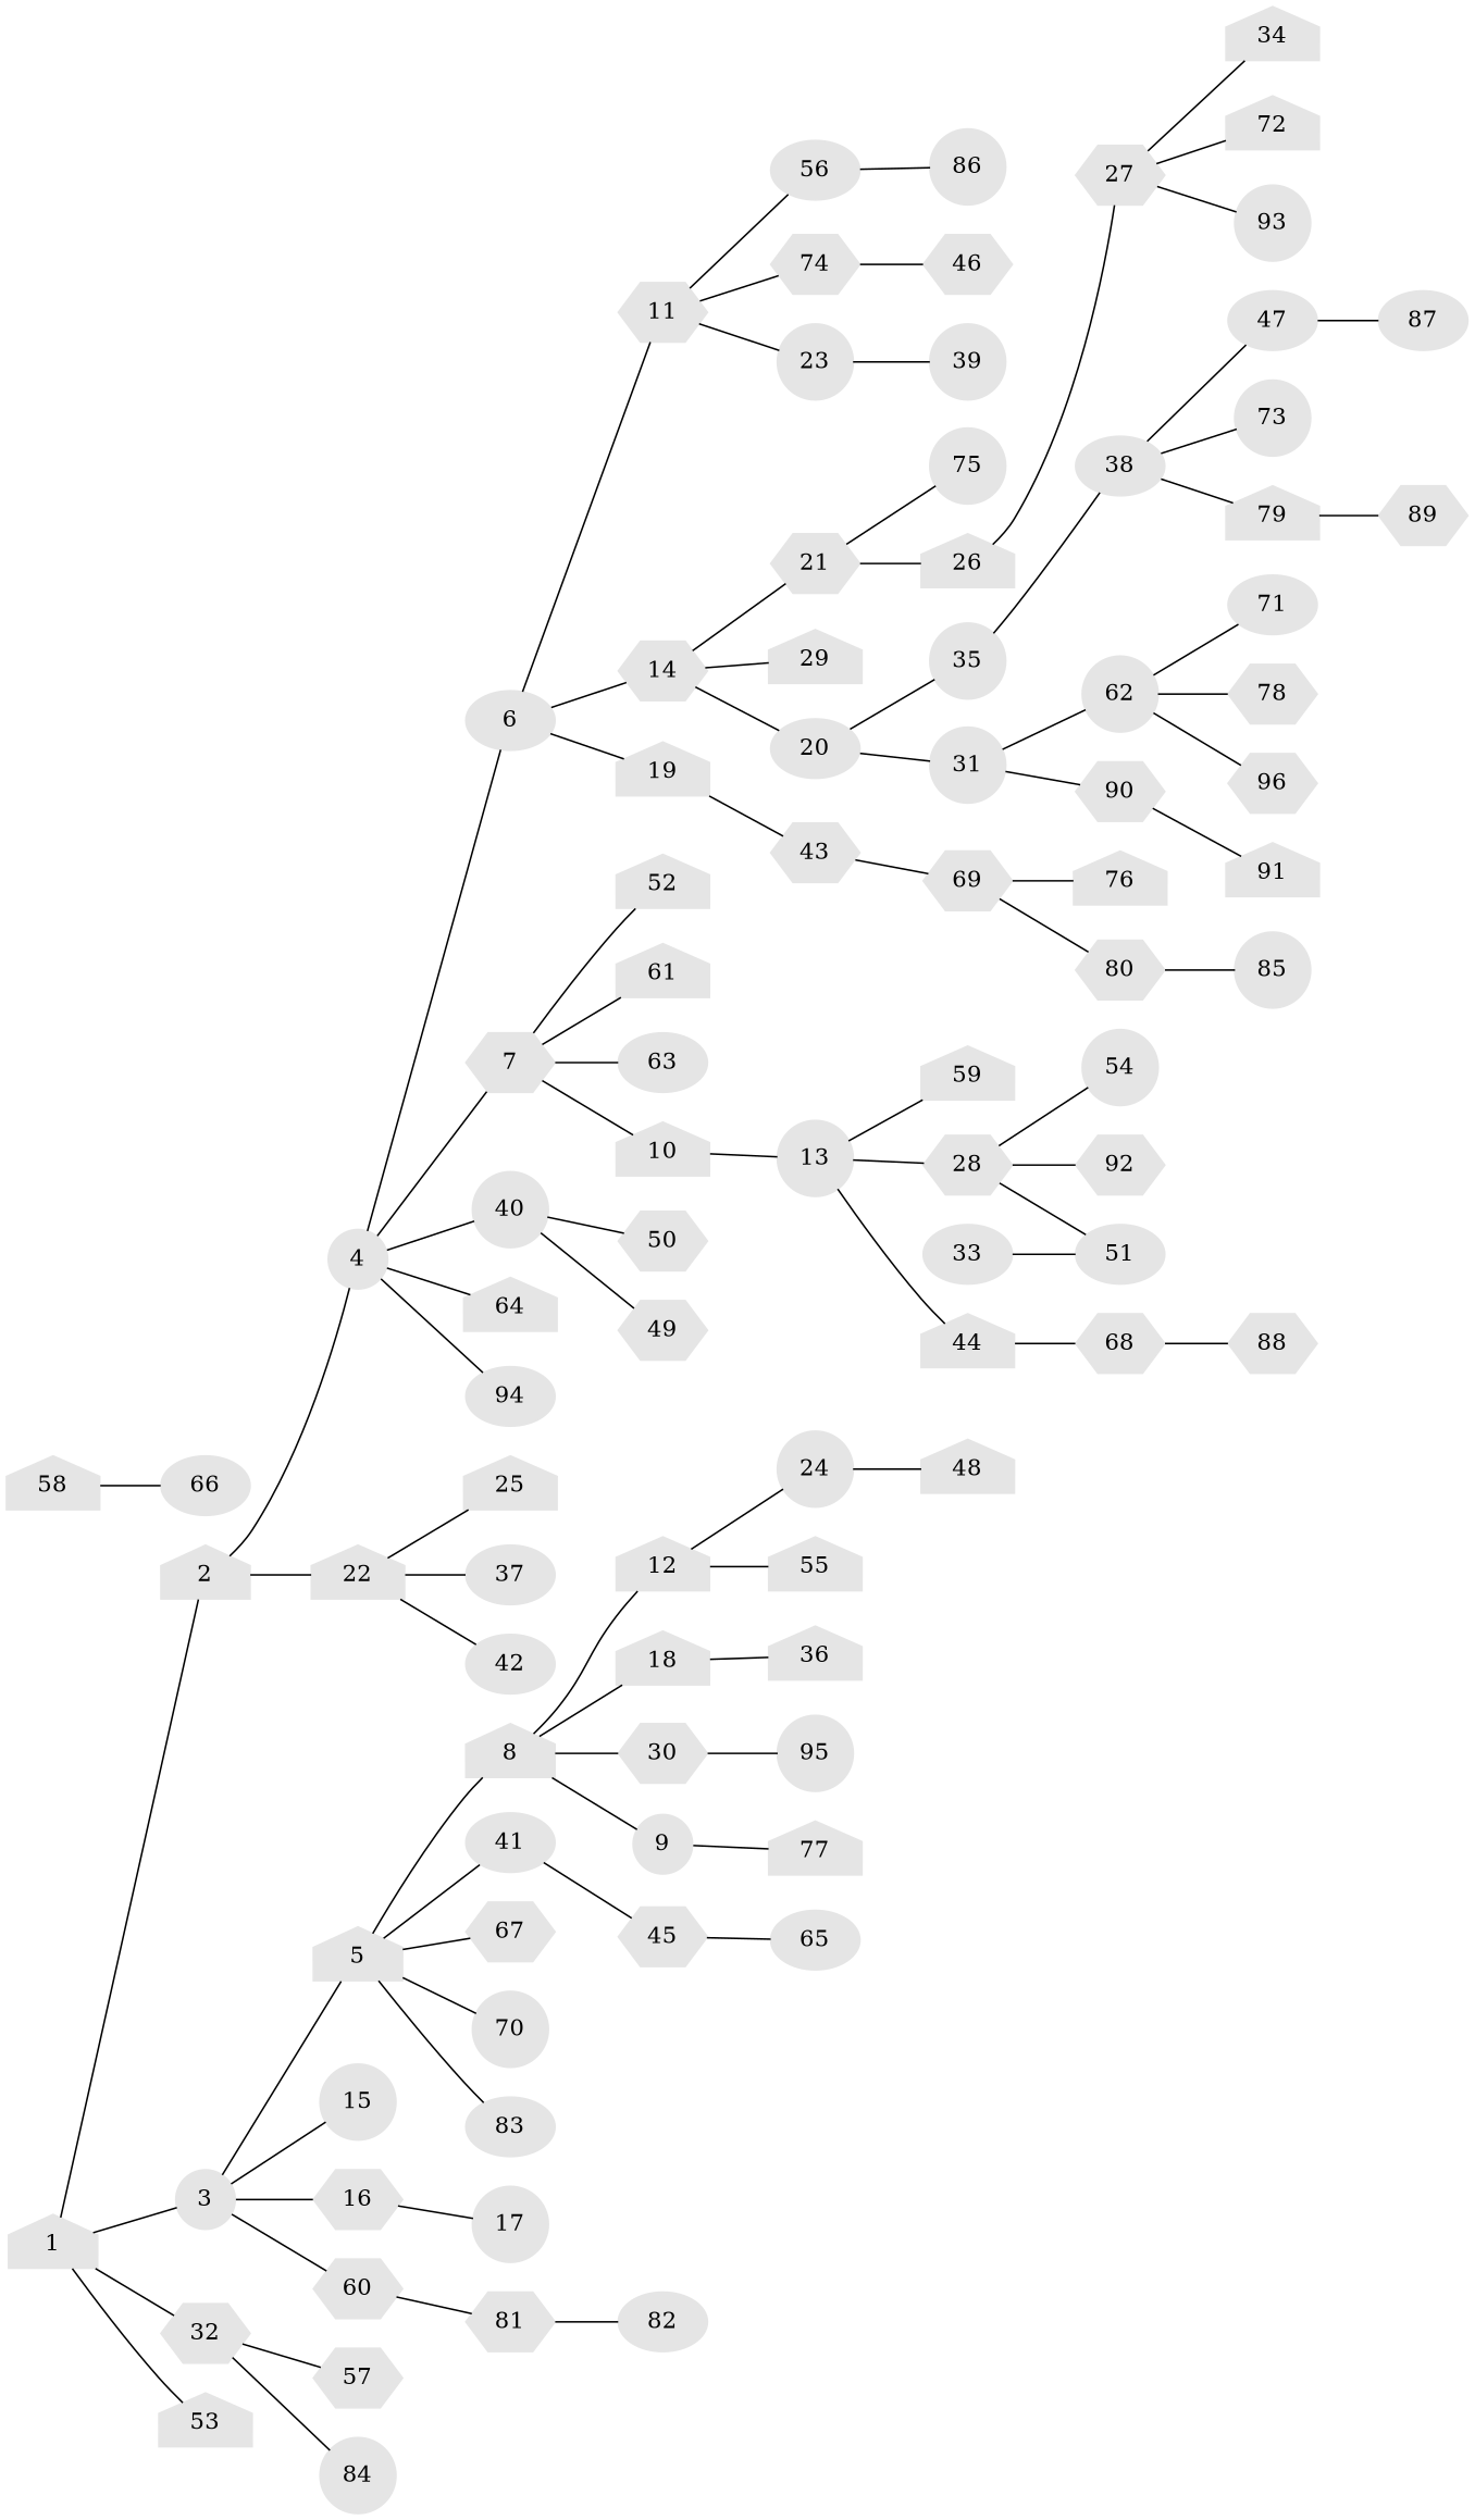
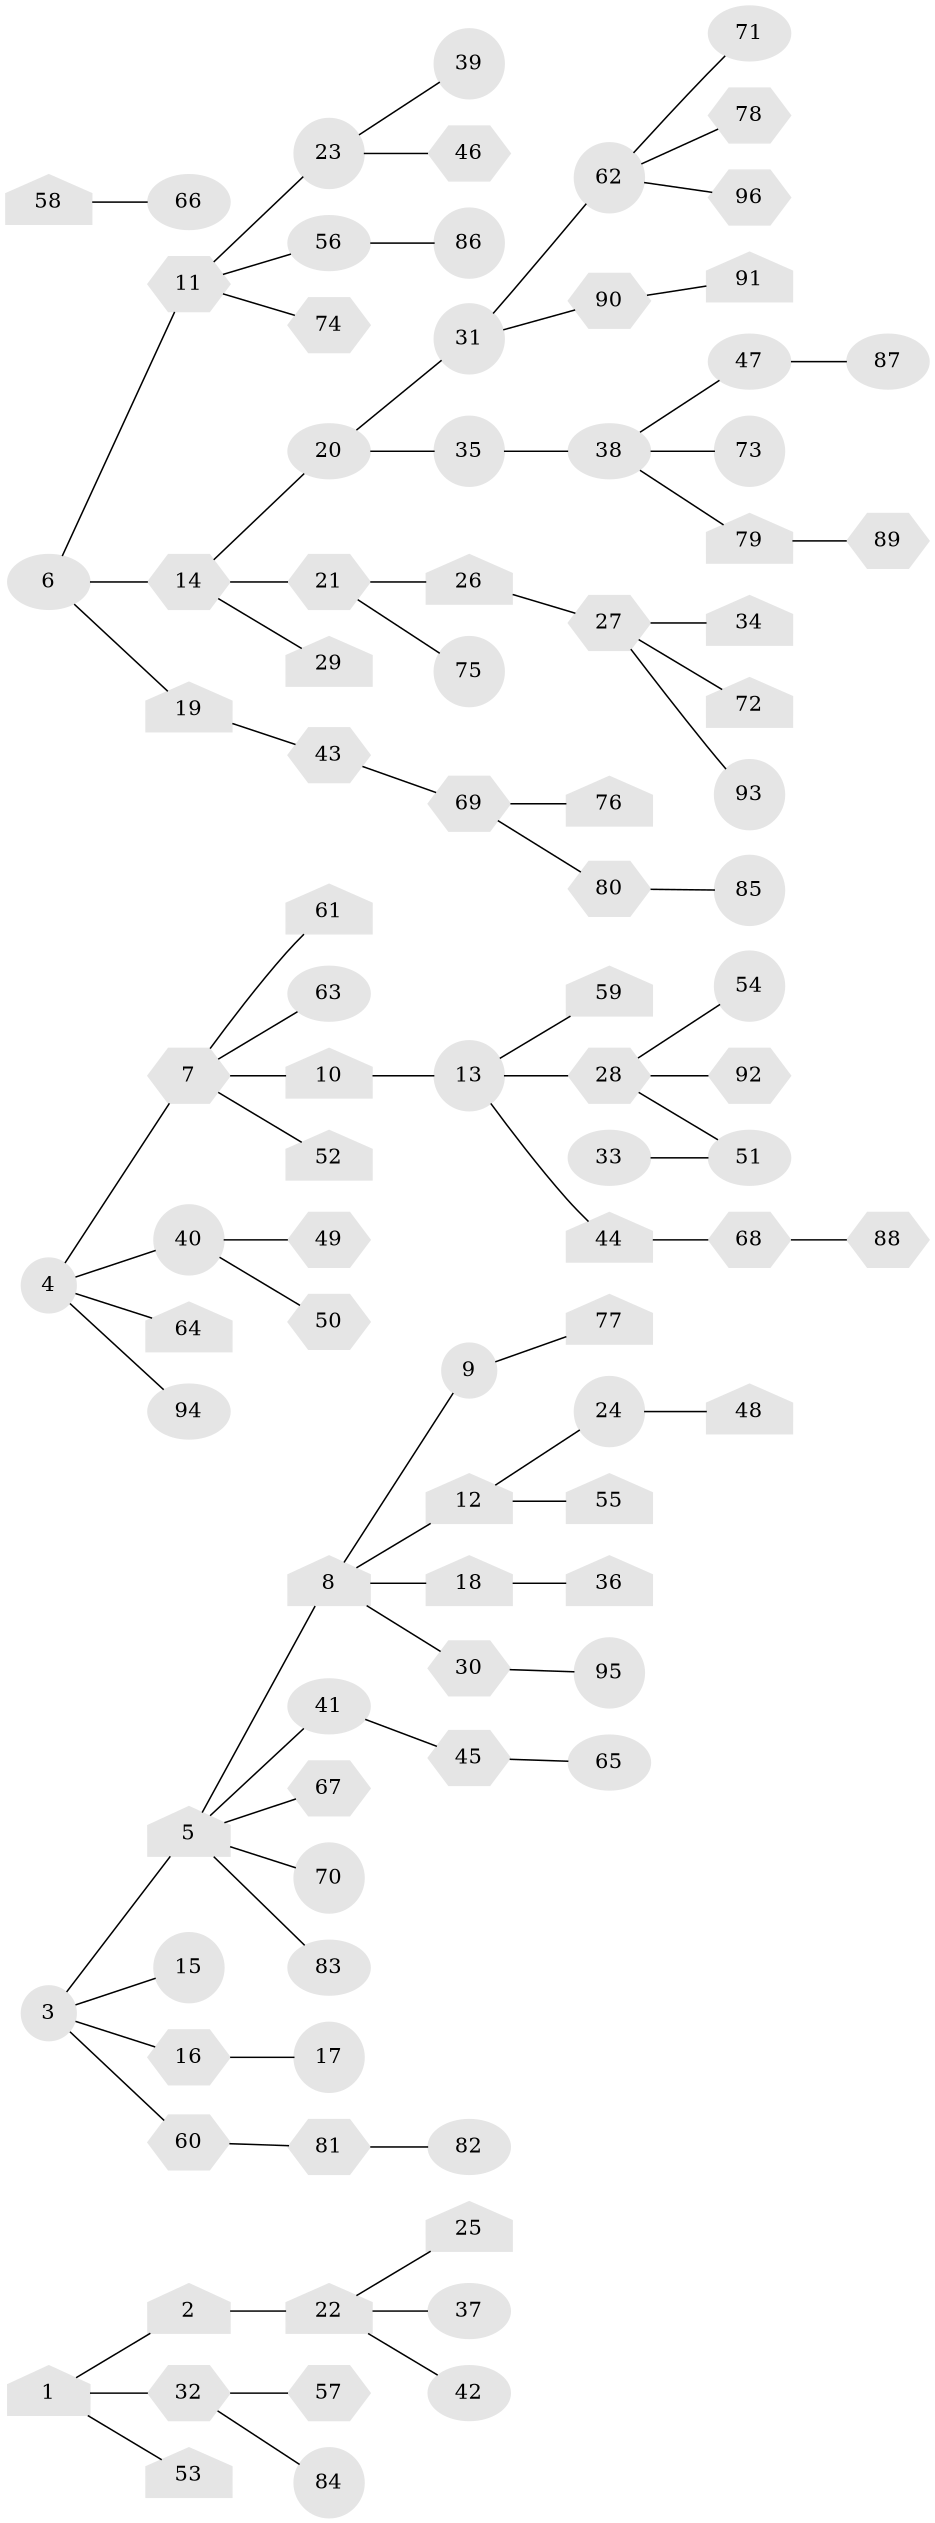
  graph {
    rankdir=LR
    node [color=gray90 shape=house style=filled]
    1
    2
    3 [shape=circle]
    32 [shape=hexagon]
    53
    4 [shape=circle]
    22
    5
    15 [shape=circle]
    16 [shape=hexagon]
    60 [shape=hexagon]
    57 [shape=hexagon]
    84 [shape=circle]
    6 [shape=ellipse]
    7 [shape=hexagon]
    40 [shape=circle]
    64
    94 [shape=ellipse]
    25
    37 [shape=ellipse]
    42 [shape=ellipse]
    8
    41 [shape=ellipse]
    67 [shape=hexagon]
    70 [shape=circle]
    83 [shape=ellipse]
    17 [shape=circle]
    81 [shape=hexagon]
    11 [shape=hexagon]
    14 [shape=hexagon]
    19
    10
    52
    61
    63 [shape=ellipse]
    49 [shape=hexagon]
    50 [shape=hexagon]
    9 [shape=circle]
    12
    18
    30 [shape=hexagon]
    45 [shape=hexagon]
    23 [shape=circle]
    56 [shape=ellipse]
    74 [shape=hexagon]
    20 [shape=ellipse]
    21 [shape=hexagon]
    29
    43 [shape=hexagon]
    13 [shape=circle]
    77
    24 [shape=circle]
    55
    36
    95 [shape=circle]
    28 [shape=hexagon]
    44
    59
    39 [shape=circle]
    46 [shape=hexagon]
    86 [shape=circle]
    48
    54 [shape=circle]
    92 [shape=hexagon]
    51 [shape=ellipse]
    68 [shape=hexagon]
    31 [shape=circle]
    35 [shape=circle]
    26
    75 [shape=circle]
    69 [shape=hexagon]
    62 [shape=circle]
    90 [shape=hexagon]
    38 [shape=ellipse]
    27 [shape=hexagon]
    34
    72
    93 [shape=circle]
    33 [shape=ellipse]
    71 [shape=ellipse]
    78 [shape=hexagon]
    96 [shape=hexagon]
    91
    47 [shape=ellipse]
    73 [shape=circle]
    79
    87 [shape=ellipse]
    89 [shape=hexagon]
    65 [shape=ellipse]
    76
    80 [shape=hexagon]
    88 [shape=hexagon]
    66 [shape=ellipse]
    58
    82 [shape=ellipse]
    85 [shape=circle]
    1 -- 2
-   1 -- 3
    1 -- 32
    1 -- 53
-   2 -- 4
    2 -- 22
    3 -- 5
    3 -- 15
    3 -- 16
    3 -- 60
    32 -- 57
    32 -- 84
-   4 -- 6
    4 -- 7
    4 -- 40
    4 -- 64
    4 -- 94
    22 -- 25
    22 -- 37
    22 -- 42
    5 -- 8
    5 -- 41
    5 -- 67
    5 -- 70
    5 -- 83
    16 -- 17
    60 -- 81
    6 -- 11
    6 -- 14
    6 -- 19
    7 -- 10
    7 -- 52
    7 -- 61
    7 -- 63
    40 -- 49
    40 -- 50
    8 -- 9
    8 -- 12
    8 -- 18
    8 -- 30
    41 -- 45
    81 -- 82
    11 -- 23
    11 -- 56
    11 -- 74
    14 -- 20
    14 -- 21
    14 -- 29
    19 -- 43
    10 -- 13
    9 -- 77
    12 -- 24
    12 -- 55
    18 -- 36
    30 -- 95
    45 -- 65
    23 -- 39
-   74 -- 46
+   23 -- 46
    56 -- 86
    20 -- 31
    20 -- 35
    21 -- 26
    21 -- 75
    43 -- 69
    13 -- 28
    13 -- 44
    13 -- 59
    24 -- 48
    28 -- 54
    28 -- 92
    28 -- 51
    44 -- 68
    68 -- 88
    31 -- 62
    31 -- 90
    35 -- 38
    26 -- 27
    69 -- 76
    69 -- 80
    62 -- 71
    62 -- 78
    62 -- 96
    90 -- 91
    38 -- 47
    38 -- 73
    38 -- 79
    27 -- 34
    27 -- 72
    27 -- 93
    33 -- 51
    47 -- 87
    79 -- 89
    80 -- 85
    58 -- 66
  }
